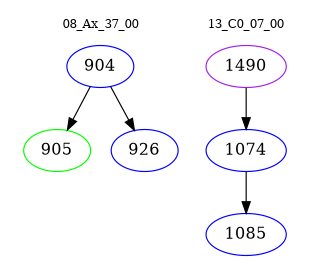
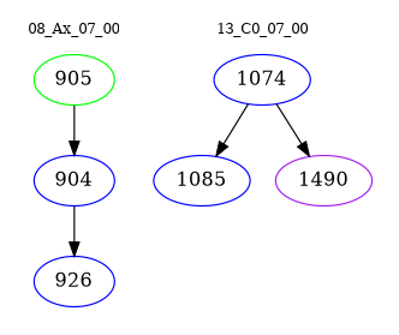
  digraph {
    node [color=blue]
    edge [color=black]
    n1 [label=904]
    n2 [color=green label=905]
    n3 [label=926]
    n4 [label=1074]
    n5 [label=1085]
    n6 [color=purple label=1490]
    subgraph cluster_1 {
      color=white
      fontsize=10
-     label="08_Ax_37_00"
+     label="08_Ax_07_00"
      n1
      n2
      n3
    }
    subgraph cluster_2 {
      color=white
      fontsize=10
      label="13_C0_07_00"
      n4
      n5
      n6
    }
-   n1 -> n2
+   n2 -> n1
    n1 -> n3
    n4 -> n5
-   n6 -> n4
+   n4 -> n6
  }
